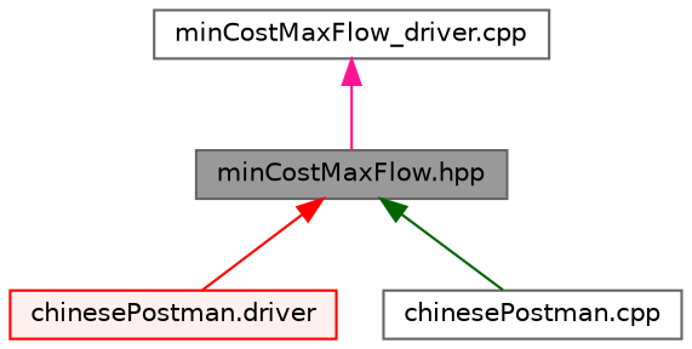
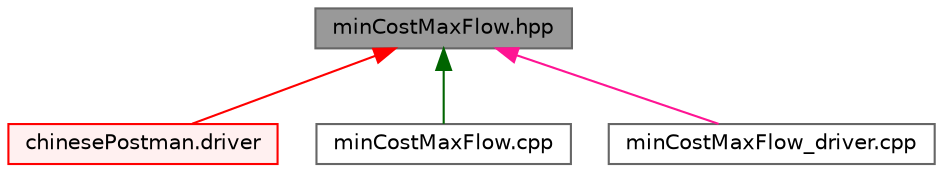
  digraph {
    node [color=grey40 fillcolor=white fontname=Helvetica fontsize=10 shape=box style=filled]
    edge [dir=back fontname=Helvetica fontsize=10 labelfontname=Helvetica labelfontsize=10 style=solid]
    n1 [color=gray40 fillcolor=grey60 fontcolor=black height=0.2 label="minCostMaxFlow.hpp" width=0.4]
    n2 [color=red fillcolor="#FFF0F0" height=0.2 label="chinesePostman.driver" width=0.4]
-   n3 [height=0.2 label="chinesePostman.cpp" width=0.4]
+   n3 [height=0.2 label="minCostMaxFlow.cpp" width=0.4]
    n4 [height=0.2 label="minCostMaxFlow_driver.cpp" width=0.4]
    n1 -> n2 [color=red]
    n1 -> n3 [color=darkgreen]
-   n4 -> n1 [color=deeppink]
+   n1 -> n4 [color=deeppink]
  }
